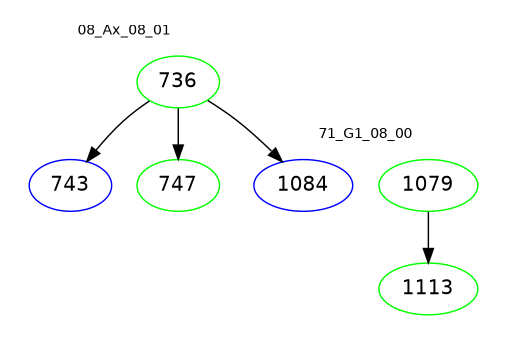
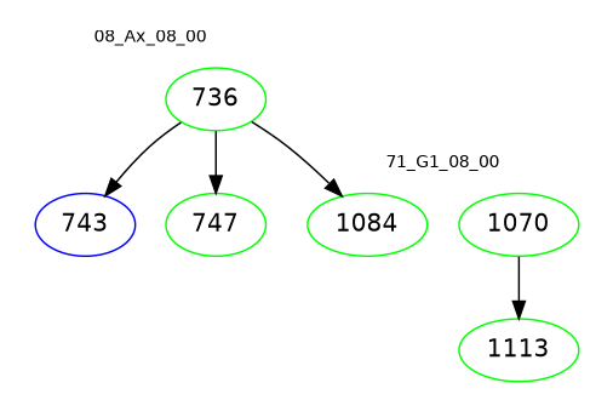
  digraph {
    fontname="DejaVu Sans"
    node [color=green fontname="DejaVu Sans"]
    edge [color=black fontname="DejaVu Sans"]
    n1 [label=736]
    n2 [color=blue label=743]
    n3 [label=747]
-   n4 [label=1079]
+   n4 [label=1070]
    n5 [label=1113]
-   n6 [color=blue label=1084]
+   n6 [label=1084]
    subgraph cluster_1 {
      color=white
      fontsize=10
-     label="08_Ax_08_01"
+     label="08_Ax_08_00"
      n1
      n2
      n3
    }
    subgraph cluster_2 {
      color=white
      fontsize=10
      label="71_G1_08_00"
      n4
      n5
      n6
    }
    n1 -> n2
    n1 -> n3
    n1 -> n6
    n4 -> n5
  }
